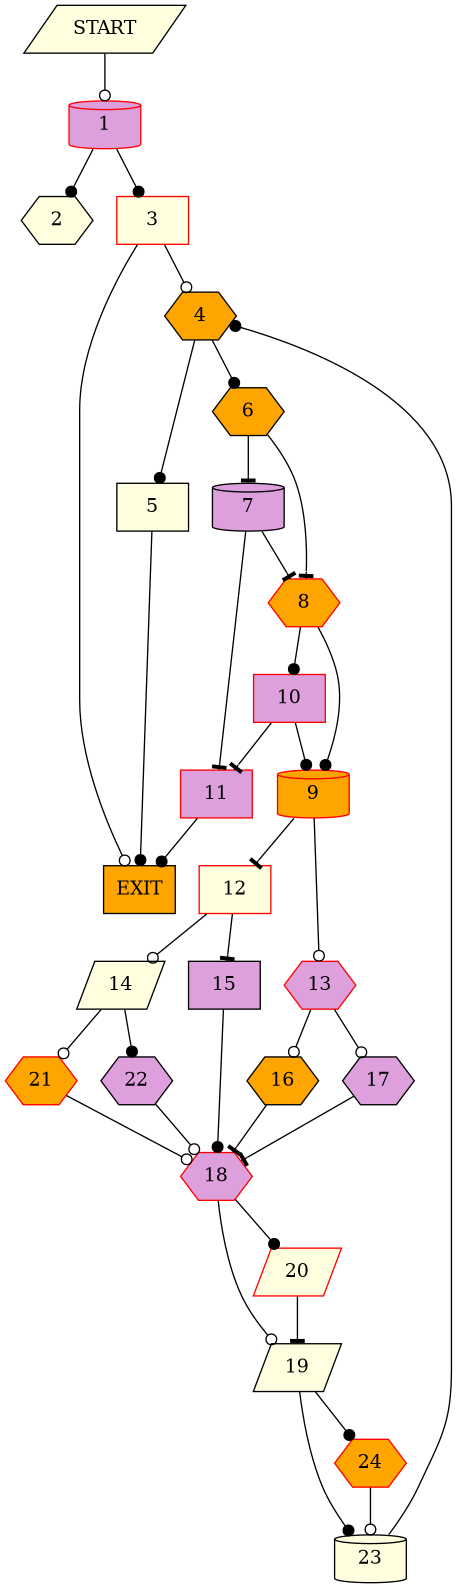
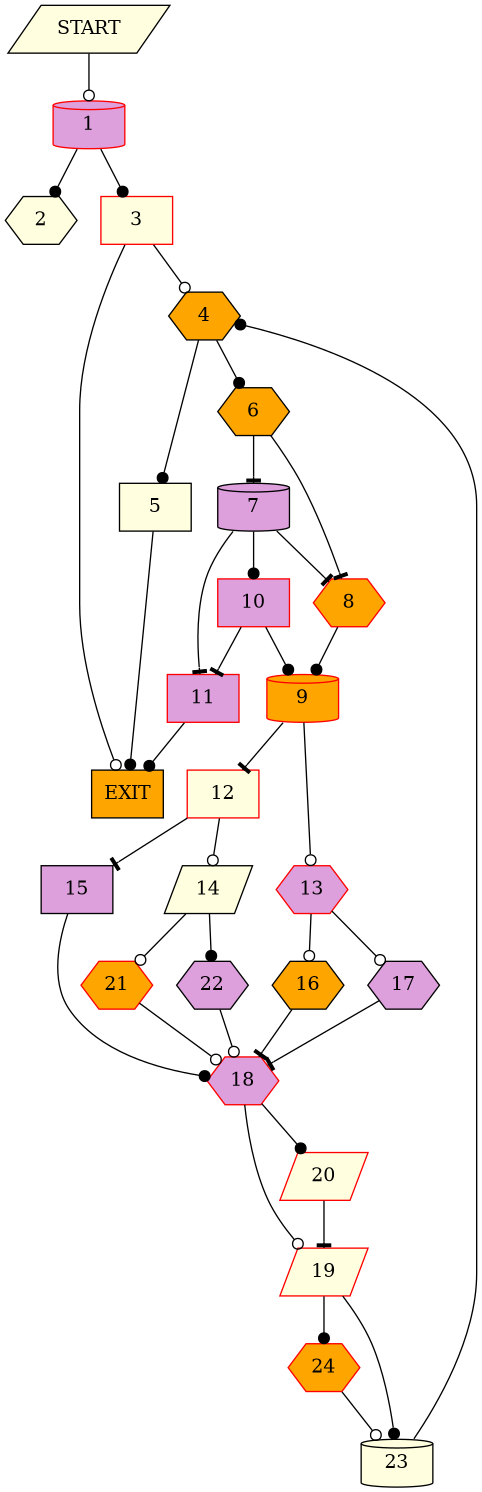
  digraph {
    node [color=black fillcolor=lightyellow shape=hexagon style=filled]
    edge [arrowhead=dot]
    n1 [label=START shape=parallelogram]
    1 [color=red fillcolor=plum shape=cylinder]
    2
    3 [color=red shape=box]
    n5 [fillcolor=orange label=EXIT shape=box]
    4 [fillcolor=orange]
    5 [shape=box]
    6 [fillcolor=orange]
    7 [fillcolor=plum shape=cylinder]
    8 [color=red fillcolor=orange]
    11 [color=red fillcolor=plum shape=box]
    9 [color=red fillcolor=orange shape=cylinder]
    10 [color=red fillcolor=plum shape=box]
    12 [color=red shape=box]
    13 [color=red fillcolor=plum]
    14 [shape=parallelogram]
    15 [fillcolor=plum shape=box]
    16 [fillcolor=orange]
    17 [fillcolor=plum]
    21 [color=red fillcolor=orange]
    22 [fillcolor=plum]
    18 [color=red fillcolor=plum]
-   19 [shape=parallelogram]
+   19 [color=red shape=parallelogram]
    20 [color=red shape=parallelogram]
    23 [shape=cylinder]
    24 [color=red fillcolor=orange]
    n1 -> 1 [arrowhead=odot]
    1 -> 2
    1 -> 3
    3 -> n5 [arrowhead=odot]
    3 -> 4 [arrowhead=odot]
    4 -> 5
    4 -> 6
    5 -> n5
    6 -> 7 [arrowhead=tee]
    6 -> 8 [arrowhead=tee]
    7 -> 8 [arrowhead=tee]
    7 -> 11 [arrowhead=tee]
    8 -> 9
-   8 -> 10
+   7 -> 10
    11 -> n5
    9 -> 12 [arrowhead=tee]
    9 -> 13 [arrowhead=odot]
    10 -> 11 [arrowhead=tee]
    10 -> 9
    12 -> 14 [arrowhead=odot]
    12 -> 15 [arrowhead=tee]
    13 -> 16 [arrowhead=odot]
    13 -> 17 [arrowhead=odot]
    14 -> 21 [arrowhead=odot]
    14 -> 22
    15 -> 18
    16 -> 18 [arrowhead=tee]
    17 -> 18 [arrowhead=tee]
    21 -> 18 [arrowhead=odot]
    22 -> 18 [arrowhead=odot]
    18 -> 19 [arrowhead=odot]
    18 -> 20
    19 -> 23
    19 -> 24
    20 -> 19 [arrowhead=tee]
    23 -> 4
    24 -> 23 [arrowhead=odot]
  }
